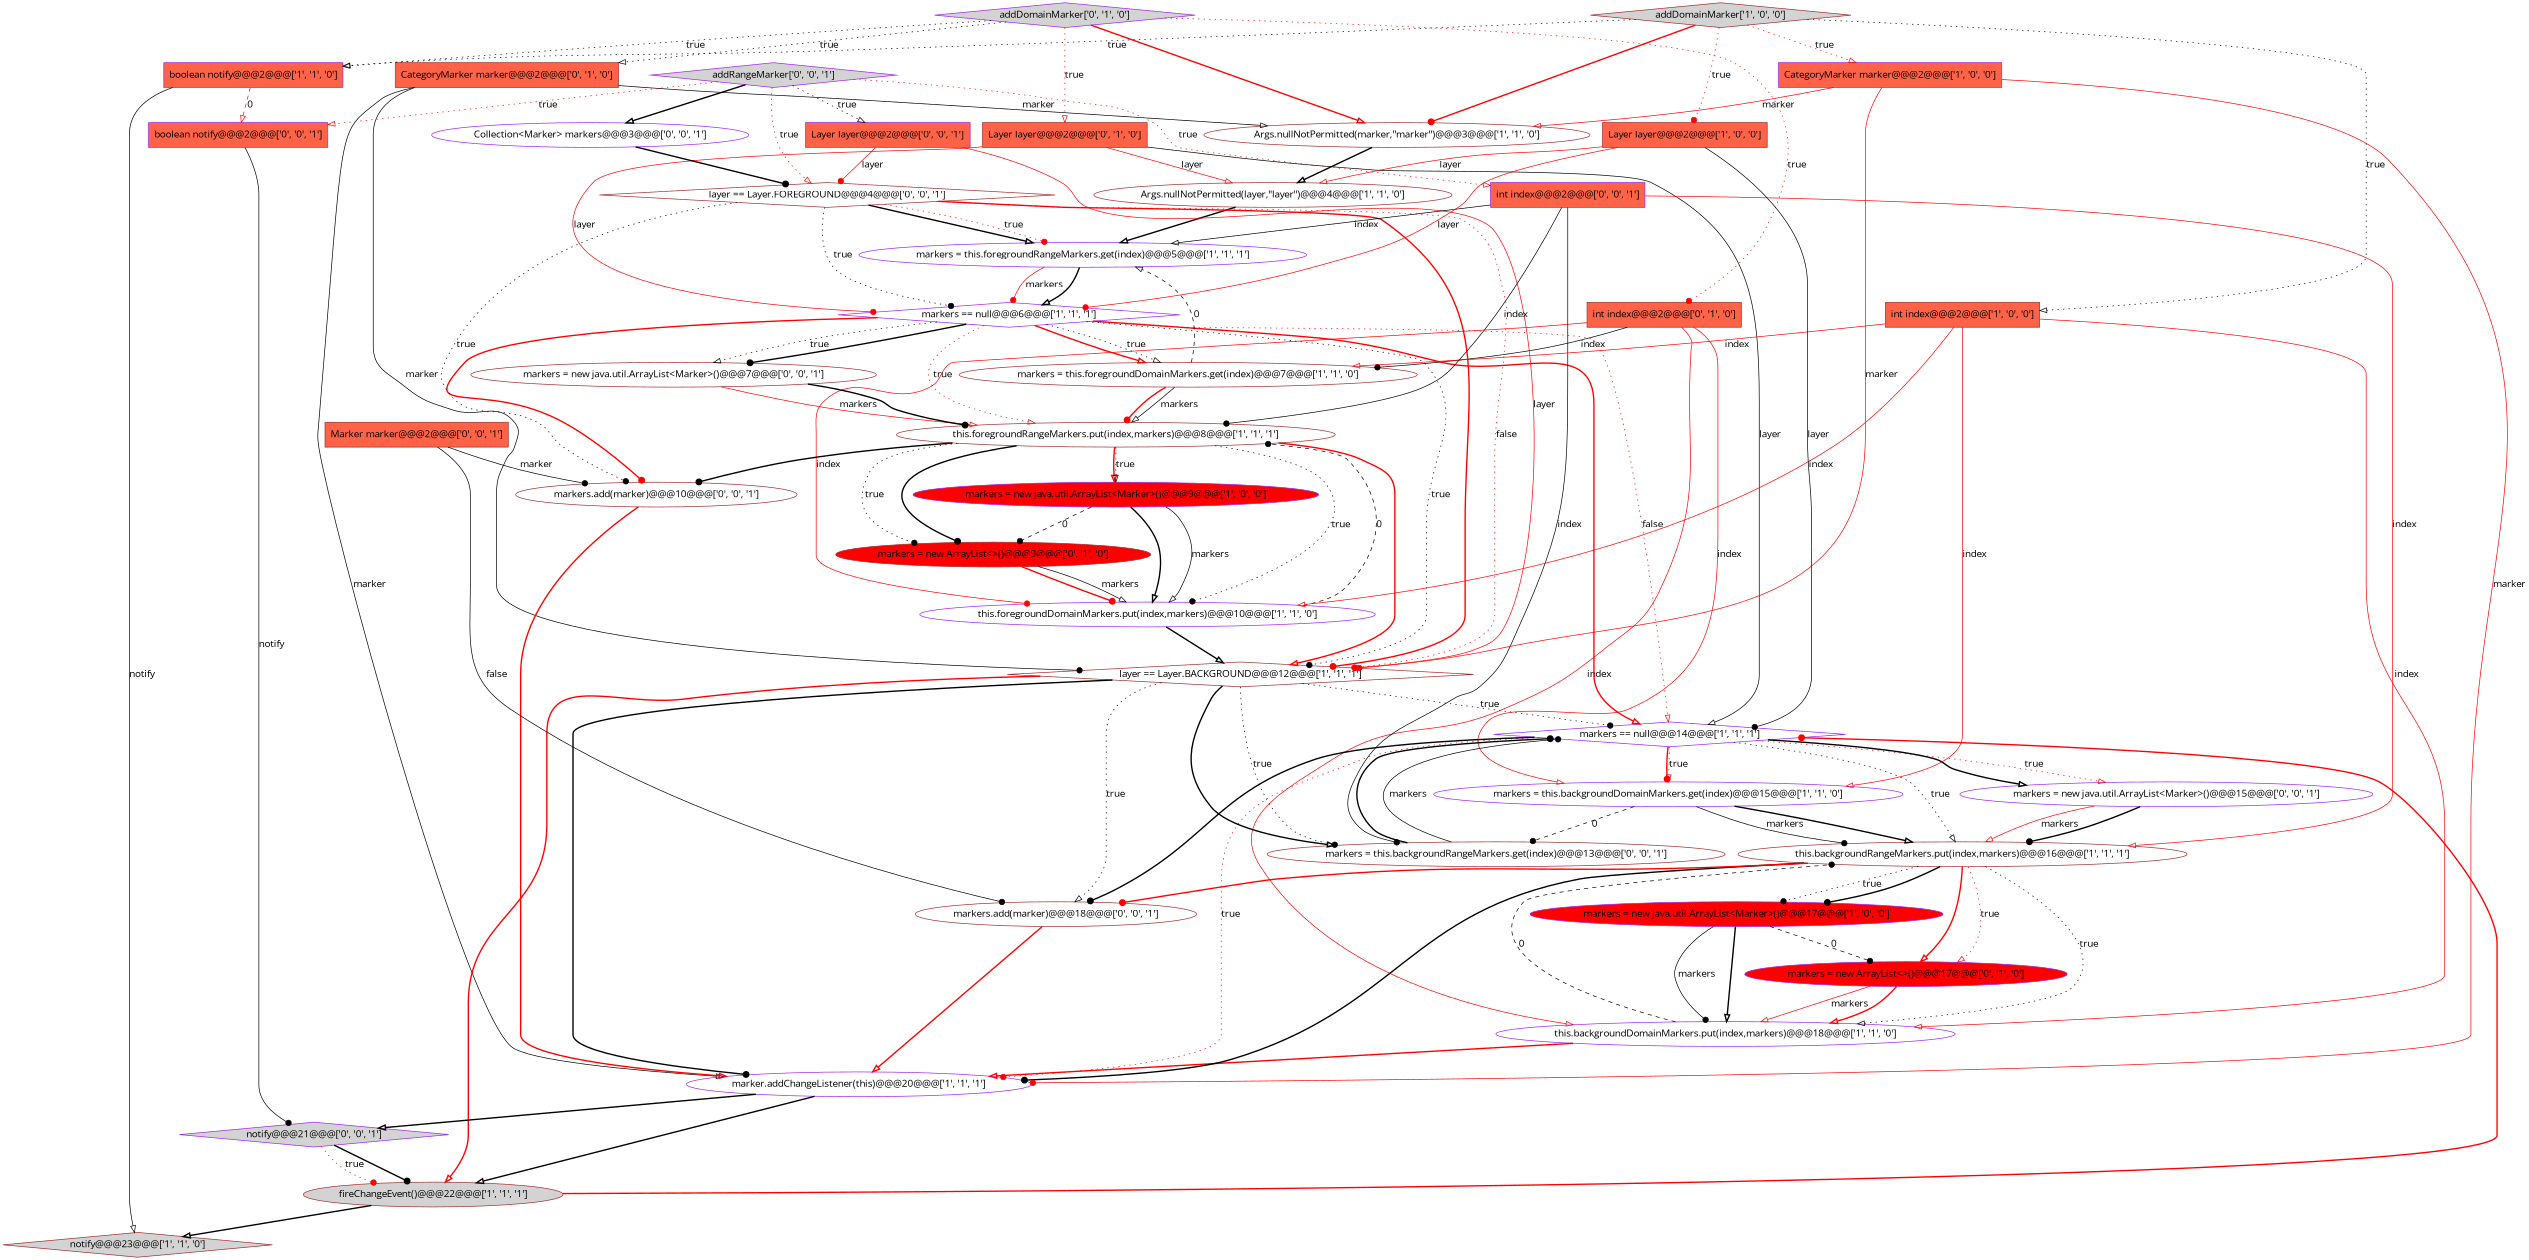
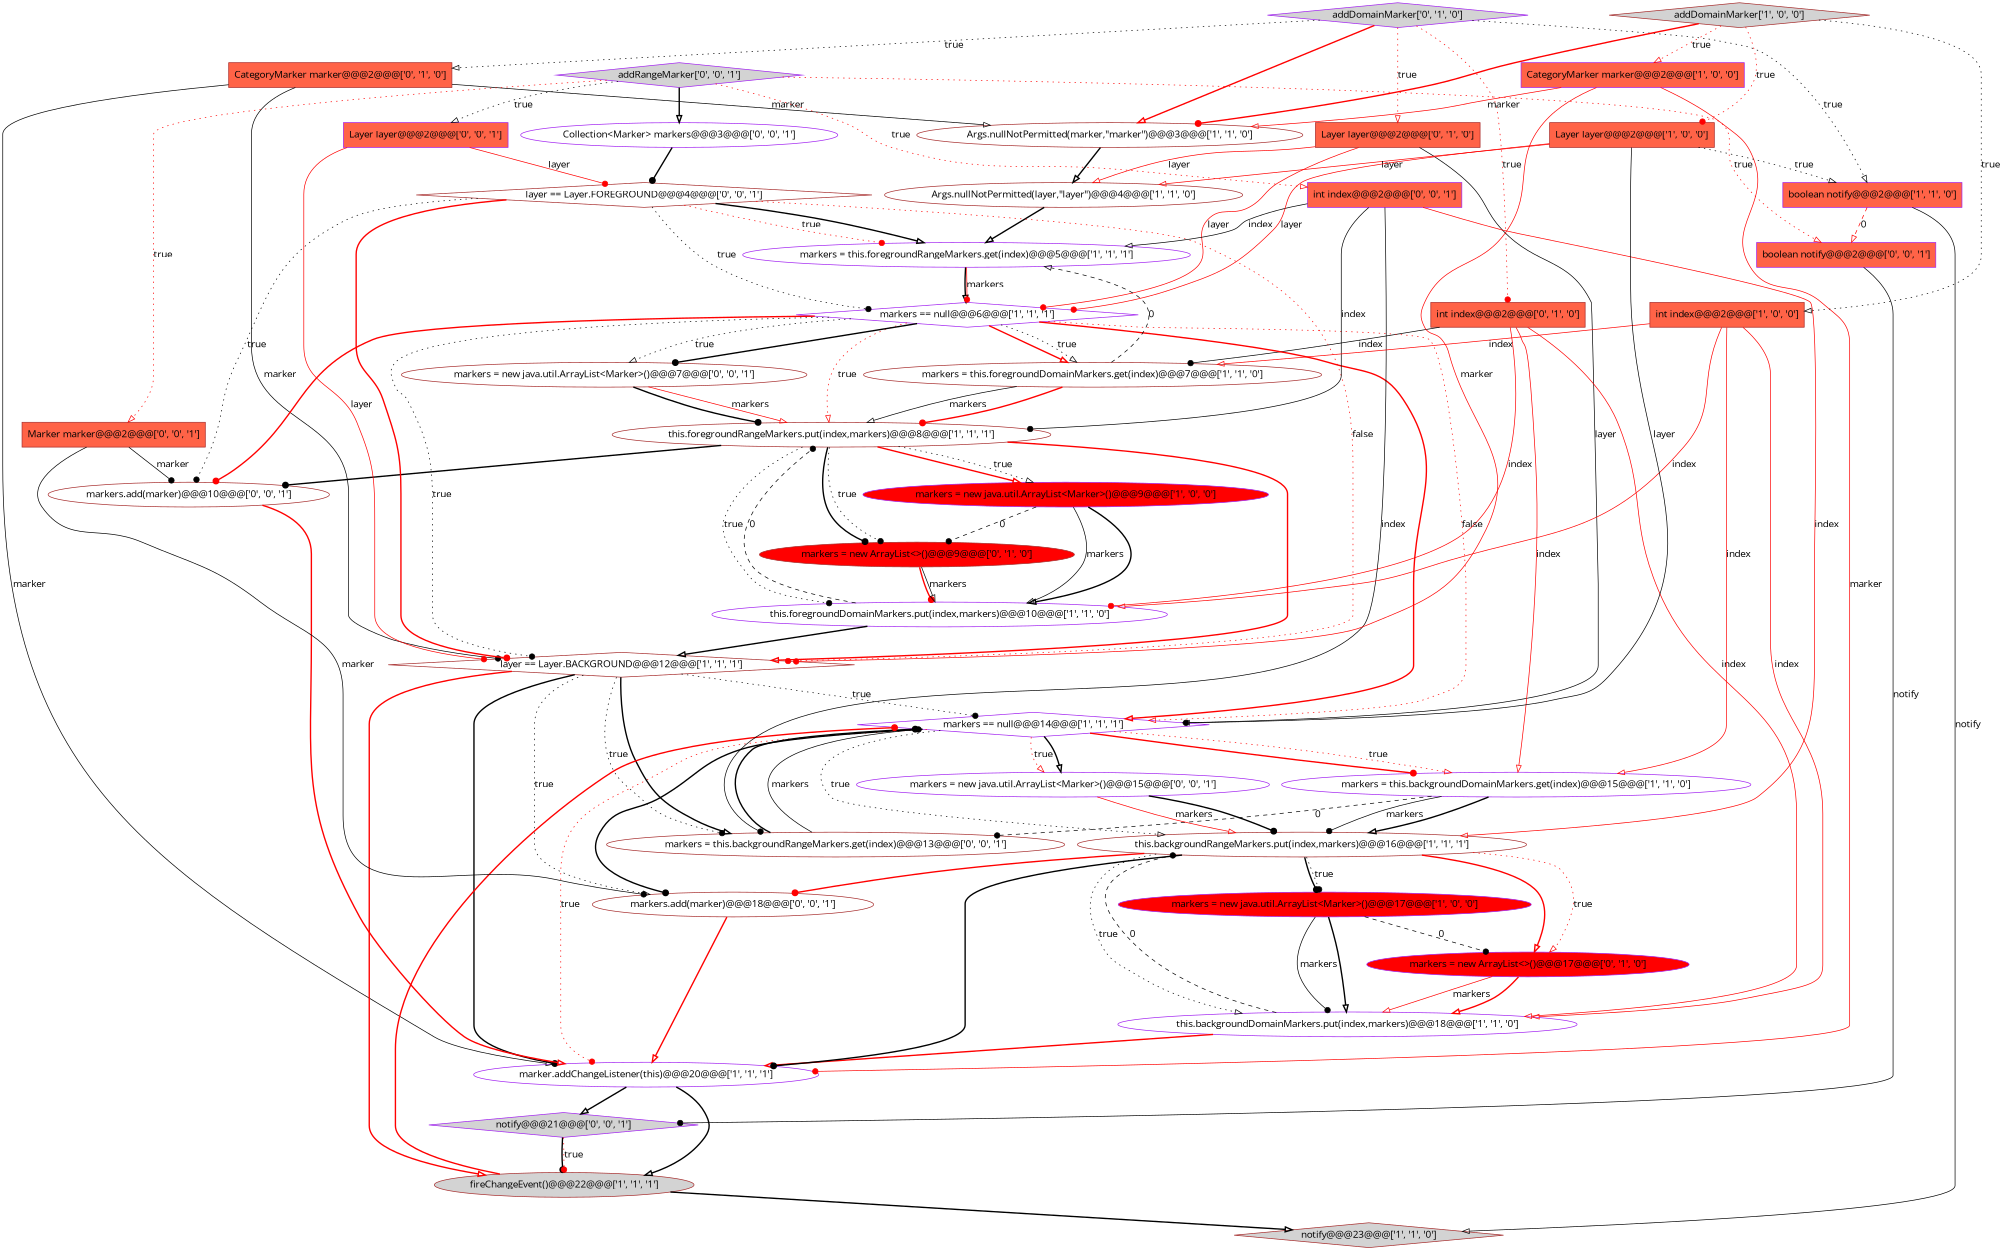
  digraph {
    fontname="Open Sans"
    node [color=brown fillcolor=white fontname="Open Sans" shape=ellipse style=filled]
    edge [arrowhead=onormal color=black fontname="Open Sans" style=bold]
    n1 [color=purple fillcolor=lightgray label="addDomainMarker['0', '1', '0']" shape=diamond]
    n2 [fillcolor=tomato label="Layer layer@@@2@@@['0', '1', '0']" shape=box]
    n3 [label="Args.nullNotPermitted(marker,\"marker\")@@@3@@@['1', '1', '0']"]
    n4 [fillcolor=tomato label="CategoryMarker marker@@@2@@@['0', '1', '0']" shape=box]
    n5 [fillcolor=tomato label="int index@@@2@@@['0', '1', '0']" shape=box]
    n6 [color=purple fillcolor=tomato label="boolean notify@@@2@@@['1', '1', '0']" shape=box]
    n7 [label="Args.nullNotPermitted(layer,\"layer\")@@@4@@@['1', '1', '0']"]
    n8 [color=purple label="markers == null@@@14@@@['1', '1', '1']" shape=diamond]
    n9 [color=purple label="markers == null@@@6@@@['1', '1', '1']" shape=diamond]
    n10 [label="layer == Layer.BACKGROUND@@@12@@@['1', '1', '1']" shape=diamond]
    n11 [color=purple label="marker.addChangeListener(this)@@@20@@@['1', '1', '1']"]
    n12 [color=purple label="this.foregroundDomainMarkers.put(index,markers)@@@10@@@['1', '1', '0']"]
    n13 [color=purple label="this.backgroundDomainMarkers.put(index,markers)@@@18@@@['1', '1', '0']"]
    n14 [color=purple label="markers = this.backgroundDomainMarkers.get(index)@@@15@@@['1', '1', '0']"]
    n15 [label="markers = this.foregroundDomainMarkers.get(index)@@@7@@@['1', '1', '0']"]
    n16 [fillcolor=lightgray label="notify@@@23@@@['1', '1', '0']" shape=diamond]
    n17 [color=purple fillcolor=tomato label="boolean notify@@@2@@@['0', '0', '1']" shape=box]
    n18 [color=purple label="markers = this.foregroundRangeMarkers.get(index)@@@5@@@['1', '1', '1']"]
    n19 [label="this.backgroundRangeMarkers.put(index,markers)@@@16@@@['1', '1', '1']"]
    n20 [label="markers.add(marker)@@@18@@@['0', '0', '1']"]
    n21 [color=purple label="markers = new java.util.ArrayList<Marker>()@@@15@@@['0', '0', '1']"]
    n22 [label="this.foregroundRangeMarkers.put(index,markers)@@@8@@@['1', '1', '1']"]
    n23 [label="markers.add(marker)@@@10@@@['0', '0', '1']"]
    n24 [label="markers = new java.util.ArrayList<Marker>()@@@7@@@['0', '0', '1']"]
    n25 [color=purple fillcolor=tomato label="Layer layer@@@2@@@['0', '0', '1']" shape=box]
    n26 [label="layer == Layer.FOREGROUND@@@4@@@['0', '0', '1']" shape=diamond]
    n27 [label="markers = this.backgroundRangeMarkers.get(index)@@@13@@@['0', '0', '1']"]
    n28 [fillcolor=lightgray label="fireChangeEvent()@@@22@@@['1', '1', '1']"]
    n29 [color=purple fillcolor=tomato label="int index@@@2@@@['0', '0', '1']" shape=box]
    n30 [fillcolor=red label="markers = new ArrayList<>()@@@9@@@['0', '1', '0']"]
    n31 [color=purple fillcolor=red label="markers = new java.util.ArrayList<Marker>()@@@9@@@['1', '0', '0']"]
    n32 [color=purple fillcolor=red label="markers = new ArrayList<>()@@@17@@@['0', '1', '0']"]
    n33 [color=purple fillcolor=red label="markers = new java.util.ArrayList<Marker>()@@@17@@@['1', '0', '0']"]
    n34 [color=purple fillcolor=tomato label="CategoryMarker marker@@@2@@@['1', '0', '0']" shape=box]
    n35 [color=purple fillcolor=lightgray label="notify@@@21@@@['0', '0', '1']" shape=diamond]
    n36 [color=purple label="Collection<Marker> markers@@@3@@@['0', '0', '1']"]
    n37 [fillcolor=lightgray label="addDomainMarker['1', '0', '0']" shape=diamond]
    n38 [fillcolor=tomato label="int index@@@2@@@['1', '0', '0']" shape=box]
    n39 [fillcolor=tomato label="Layer layer@@@2@@@['1', '0', '0']" shape=box]
    n40 [color=purple fillcolor=lightgray label="addRangeMarker['0', '0', '1']" shape=diamond]
    n41 [fillcolor=tomato label="Marker marker@@@2@@@['0', '0', '1']" shape=box]
    n1 -> n2 [color=red label=true style=dotted]
    n1 -> n3 [color=red]
    n1 -> n4 [label=true style=dotted]
    n1 -> n5 [arrowhead=dot color=red label=true style=dotted]
    n1 -> n6 [label=true style=dotted]
    n2 -> n7 [color=red label=layer style=solid]
    n2 -> n8 [label=layer style=solid]
    n2 -> n9 [arrowhead=dot color=red label=layer style=solid]
    n3 -> n7
    n4 -> n3 [label=marker style=solid]
    n4 -> n10 [arrowhead=dot label=marker style=solid]
    n4 -> n11 [label=marker style=solid]
    n5 -> n12 [arrowhead=dot color=red label=index style=solid]
    n5 -> n13 [color=red label=index style=solid]
    n5 -> n14 [color=red label=index style=solid]
    n5 -> n15 [arrowhead=dot label=index style=solid]
    n6 -> n16 [label=notify style=solid]
    n6 -> n17 [color=red label=0 style=dashed]
    n7 -> n18
    n8 -> n11 [arrowhead=dot color=red label=true style=dotted]
    n8 -> n14 [color=red label=true style=dotted]
    n8 -> n14 [arrowhead=dot color=red]
    n8 -> n19 [label=true style=dotted]
    n8 -> n20 [arrowhead=dot]
    n8 -> n21 [color=red label=true style=dotted]
    n8 -> n21
    n9 -> n8 [color=red label=false style=dotted]
    n9 -> n8 [color=red]
    n9 -> n10 [arrowhead=dot label=true style=dotted]
    n9 -> n15 [color=red]
    n9 -> n15 [label=true style=dotted]
    n9 -> n22 [color=red label=true style=dotted]
    n9 -> n23 [arrowhead=dot color=red]
    n9 -> n24 [label=true style=dotted]
    n9 -> n24 [arrowhead=dot]
    n10 -> n8 [arrowhead=dot label=true style=dotted]
    n10 -> n11 [arrowhead=dot]
    n10 -> n20 [label=true style=dotted]
    n10 -> n27
    n10 -> n27 [arrowhead=dot label=true style=dotted]
    n10 -> n28 [color=red]
    n11 -> n28
    n11 -> n35
    n12 -> n10
    n12 -> n22 [arrowhead=dot label=0 style=dashed]
    n13 -> n11 [color=red]
    n13 -> n19 [arrowhead=dot label=0 style=dashed]
    n14 -> n19 [arrowhead=dot label=markers style=solid]
    n14 -> n19
    n14 -> n27 [arrowhead=dot label=0 style=dashed]
    n15 -> n18 [label=0 style=dashed]
    n15 -> n22 [arrowhead=dot color=red]
    n15 -> n22 [label=markers style=solid]
    n17 -> n35 [arrowhead=dot label=notify style=solid]
    n18 -> n9
    n18 -> n9 [arrowhead=dot color=red label=markers style=solid]
    n19 -> n11 [arrowhead=dot]
    n19 -> n13 [label=true style=dotted]
    n19 -> n20 [arrowhead=dot color=red]
    n19 -> n32 [color=red label=true style=dotted]
    n19 -> n32 [color=red]
    n19 -> n33 [arrowhead=dot label=true style=dotted]
    n19 -> n33 [arrowhead=dot]
    n20 -> n11 [color=red]
    n21 -> n19 [color=red label=markers style=solid]
    n21 -> n19 [arrowhead=dot]
    n22 -> n10 [color=red]
    n22 -> n12 [arrowhead=dot label=true style=dotted]
    n22 -> n23 [arrowhead=dot]
    n22 -> n30 [arrowhead=dot label=true style=dotted]
    n22 -> n30 [arrowhead=dot]
    n22 -> n31 [color=red]
    n22 -> n31 [label=true style=dotted]
    n23 -> n11 [color=red]
    n24 -> n22 [color=red label=markers style=solid]
    n24 -> n22 [arrowhead=dot]
    n25 -> n10 [arrowhead=dot color=red label=layer style=solid]
    n25 -> n26 [arrowhead=dot color=red label=layer style=solid]
    n26 -> n9 [arrowhead=dot label=true style=dotted]
    n26 -> n10 [arrowhead=dot color=red]
    n26 -> n10 [arrowhead=dot color=red label=false style=dotted]
    n26 -> n18
    n26 -> n18 [arrowhead=dot color=red label=true style=dotted]
    n26 -> n23 [arrowhead=dot label=true style=dotted]
    n27 -> n8 [arrowhead=dot]
    n27 -> n8 [arrowhead=dot label=markers style=solid]
    n28 -> n8 [arrowhead=dot color=red]
    n28 -> n16
    n29 -> n18 [label=index style=solid]
    n29 -> n19 [color=red label=index style=solid]
    n29 -> n22 [arrowhead=dot label=index style=solid]
    n29 -> n27 [arrowhead=dot label=index style=solid]
    n30 -> n12 [arrowhead=dot color=red]
    n30 -> n12 [label=markers style=solid]
    n31 -> n12 [label=markers style=solid]
    n31 -> n12
    n31 -> n30 [arrowhead=dot label=0 style=dashed]
    n32 -> n13 [color=red label=markers style=solid]
    n32 -> n13 [color=red]
    n33 -> n13 [arrowhead=dot label=markers style=solid]
    n33 -> n13
    n33 -> n32 [arrowhead=dot label=0 style=dashed]
    n34 -> n3 [color=red label=marker style=solid]
    n34 -> n10 [arrowhead=dot color=red label=marker style=solid]
    n34 -> n11 [arrowhead=dot color=red label=marker style=solid]
    n35 -> n28 [arrowhead=dot]
    n35 -> n28 [arrowhead=dot color=red label=true style=dotted]
    n36 -> n26 [arrowhead=dot]
    n37 -> n3 [arrowhead=dot color=red]
-   n37 -> n6 [label=true style=dotted]
+   n39 -> n6 [label=true style=dotted]
    n37 -> n34 [color=red label=true style=dotted]
    n37 -> n38 [label=true style=dotted]
    n37 -> n39 [arrowhead=dot color=red label=true style=dotted]
    n38 -> n12 [color=red label=index style=solid]
    n38 -> n13 [color=red label=index style=solid]
    n38 -> n14 [color=red label=index style=solid]
    n38 -> n15 [color=red label=index style=solid]
    n39 -> n7 [color=red label=layer style=solid]
    n39 -> n8 [arrowhead=dot label=layer style=solid]
    n39 -> n9 [arrowhead=dot color=red label=layer style=solid]
    n40 -> n17 [color=red label=true style=dotted]
    n40 -> n25 [label=true style=dotted]
    n40 -> n29 [color=red label=true style=dotted]
    n40 -> n36
-   n40 -> n26 [color=red label=true style=dotted]
-   n41 -> n20 [arrowhead=dot label=false style=solid]
+   n40 -> n41 [color=red label=true style=dotted]
+   n41 -> n20 [arrowhead=dot label=marker style=solid]
    n41 -> n23 [arrowhead=dot label=marker style=solid]
  }
